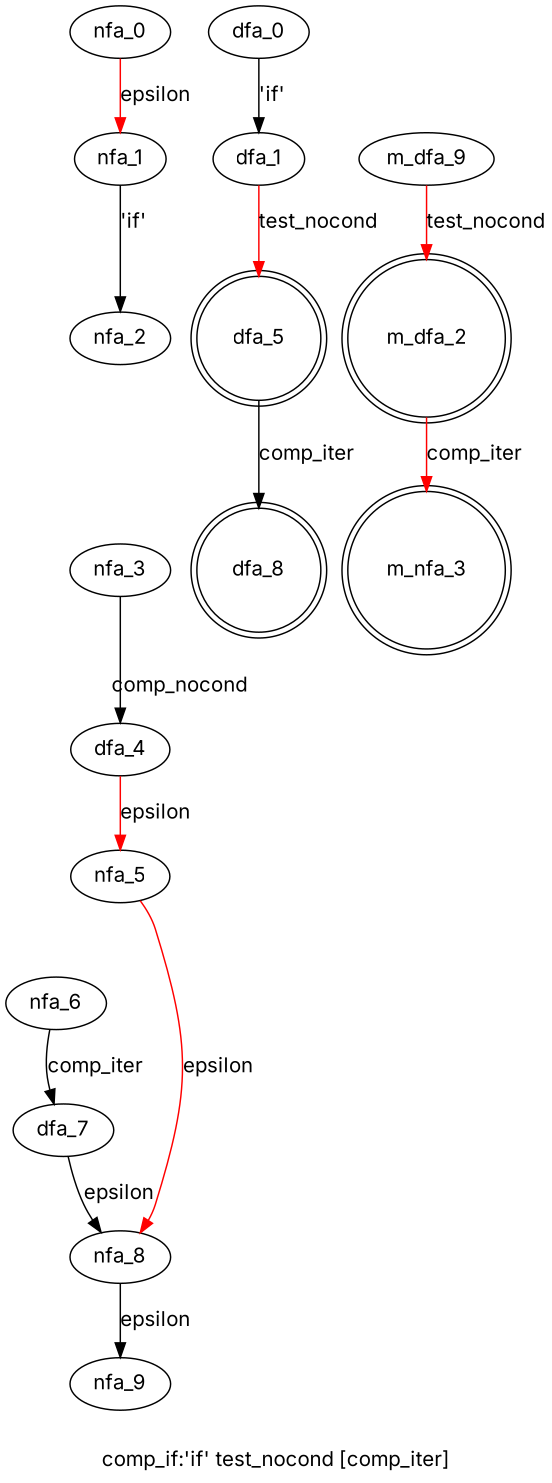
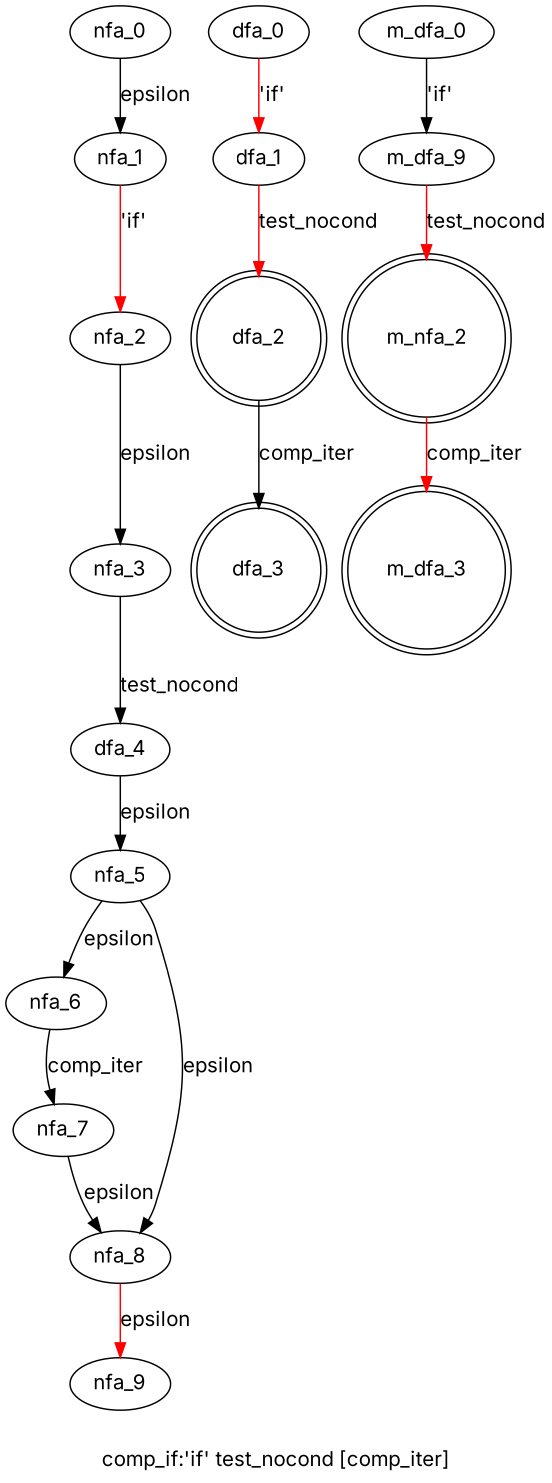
  digraph {
    fontname=Inter
    label="comp_if:'if' test_nocond [comp_iter]"
    node [fontname=Inter]
    edge [fontname=Inter]
    nfa_0
    nfa_1
    nfa_2
    nfa_3
    n5 [label=dfa_4]
    nfa_5
    nfa_6
    nfa_8
-   nfa_7 [label=dfa_7]
+   nfa_7
    nfa_9
    dfa_0
    dfa_1
-   dfa_2 [shape=doublecircle label=dfa_5]
-   dfa_3 [shape=doublecircle label=dfa_8]
+   dfa_2 [shape=doublecircle]
+   dfa_3 [shape=doublecircle]
+   m_dfa_0
    n16 [label=m_dfa_9]
-   m_dfa_2 [shape=doublecircle]
-   m_dfa_3 [shape=doublecircle label=m_nfa_3]
+   m_dfa_2 [shape=doublecircle label=m_nfa_2]
+   m_dfa_3 [shape=doublecircle]
    subgraph sub_1 {
      nfa_0
      nfa_1
      nfa_2
      nfa_3
      n5
      nfa_5
      nfa_6
      nfa_8
      nfa_7
      nfa_9
    }
    subgraph sub_2 {
      dfa_0
      dfa_1
      dfa_2
      dfa_3
    }
    subgraph sub_3 {
+     m_dfa_0
      n16
      m_dfa_2
      m_dfa_3
    }
-   nfa_0 -> nfa_1 [label=epsilon color=red]
-   nfa_1 -> nfa_2 [label="'if'"]
-   nfa_3 -> n5 [label=comp_nocond]
-   n5 -> nfa_5 [label=epsilon color=red]
-   nfa_5 -> nfa_8 [label=epsilon color=red]
+   nfa_0 -> nfa_1 [label=epsilon]
+   nfa_1 -> nfa_2 [label="'if'" color=red]
+   nfa_2 -> nfa_3 [label=epsilon]
+   nfa_3 -> n5 [label=test_nocond]
+   n5 -> nfa_5 [label=epsilon]
+   nfa_5 -> nfa_6 [label=epsilon]
+   nfa_5 -> nfa_8 [label=epsilon]
    nfa_6 -> nfa_7 [label=comp_iter]
-   nfa_8 -> nfa_9 [label=epsilon]
+   nfa_8 -> nfa_9 [label=epsilon color=red]
    nfa_7 -> nfa_8 [label=epsilon]
-   dfa_0 -> dfa_1 [label="'if'"]
+   dfa_0 -> dfa_1 [label="'if'" color=red]
    dfa_1 -> dfa_2 [color=red label=test_nocond]
    dfa_2 -> dfa_3 [color=black label=comp_iter]
+   m_dfa_0 -> n16 [label="'if'"]
    n16 -> m_dfa_2 [color=red label=test_nocond]
    m_dfa_2 -> m_dfa_3 [color=red label=comp_iter]
  }
